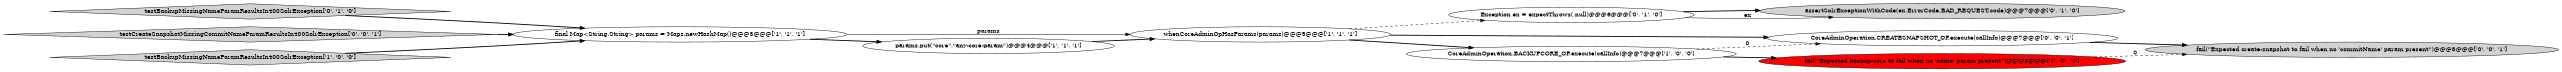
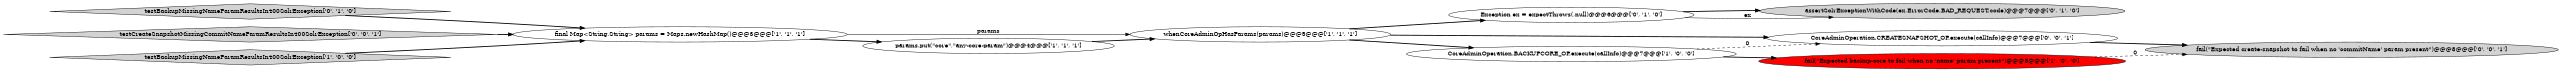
  digraph {
    rankdir=LR
    node [fillcolor=white shape=ellipse style=filled]
    edge [style=bold]
    n1 [fillcolor=red label="fail(\"Expected backup-core to fail when no 'name' param present\")@@@8@@@['1', '0', '0']"]
    n2 [fillcolor=lightgray label="fail(\"Expected create-snapshot to fail when no 'commitName' param present\")@@@8@@@['0', '0', '1']"]
    n3 [label="whenCoreAdminOpHasParams(params)@@@5@@@['1', '1', '1']"]
    n4 [label="Exception ex = expectThrows(,null)@@@6@@@['0', '1', '0']"]
    n5 [label="CoreAdminOperation.CREATESNAPSHOT_OP.execute(callInfo)@@@7@@@['0', '0', '1']"]
    n6 [label="CoreAdminOperation.BACKUPCORE_OP.execute(callInfo)@@@7@@@['1', '0', '0']"]
    n7 [label="final Map<String,String> params = Maps.newHashMap()@@@3@@@['1', '1', '1']"]
    n8 [label="params.put(\"core\",\"any-core-param\")@@@4@@@['1', '1', '1']"]
    n9 [fillcolor=lightgray label="testBackupMissingNameParamResultsIn400SolrException['0', '1', '0']" shape=diamond]
    n10 [fillcolor=lightgray label="testCreateSnapshotMissingCommitNameParamResultsIn400SolrException['0', '0', '1']" shape=diamond]
    n11 [fillcolor=lightgray label="assertSolrExceptionWithCode(ex,ErrorCode.BAD_REQUEST.code)@@@7@@@['0', '1', '0']"]
    n12 [fillcolor=lightgray label="testBackupMissingNameParamResultsIn400SolrException['1', '0', '0']" shape=diamond]
    n1 -> n2 [label=0 style=dashed]
-   n3 -> n4 [style=dashed]
+   n3 -> n4
    n3 -> n5
    n3 -> n6
    n4 -> n11
    n4 -> n11 [label=ex style=solid]
    n5 -> n2
    n6 -> n1
    n6 -> n5 [label=0 style=dashed]
    n7 -> n3 [label=params style=solid]
    n7 -> n8
    n8 -> n3
    n9 -> n7
    n10 -> n7
    n12 -> n7
  }
